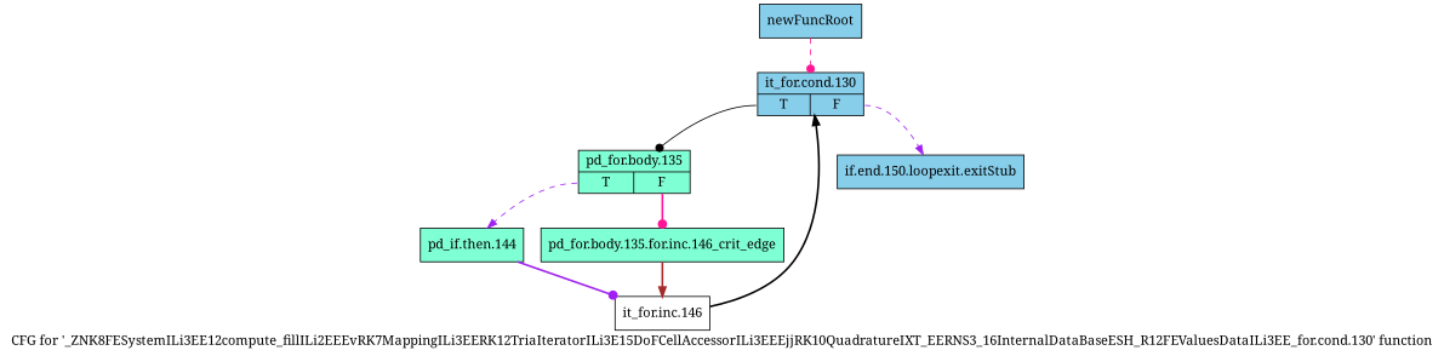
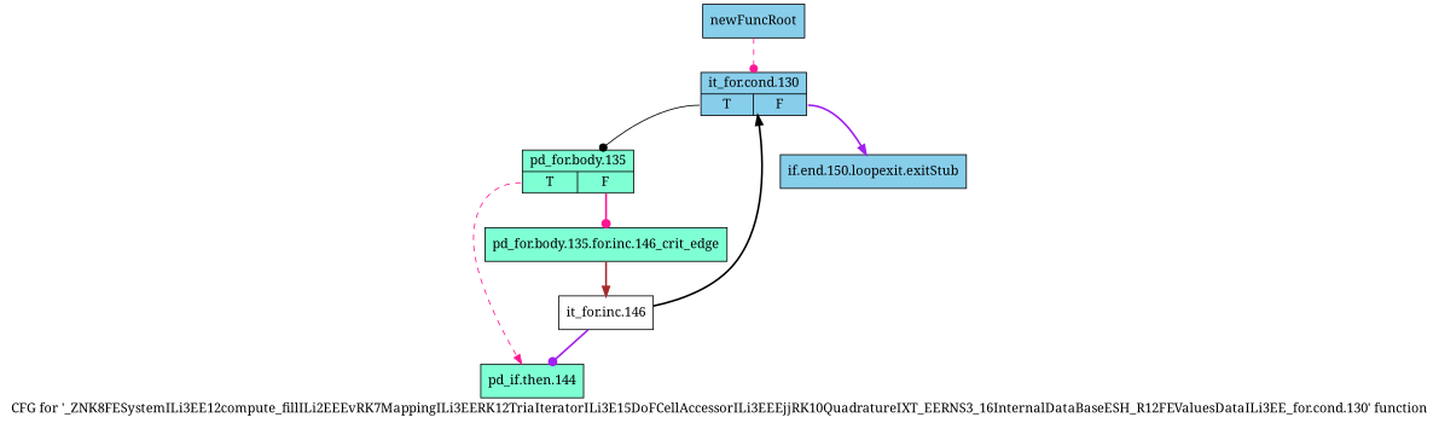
  digraph {
    fontname="Noto Serif"
    label="CFG for '_ZNK8FESystemILi3EE12compute_fillILi2EEEvRK7MappingILi3EERK12TriaIteratorILi3E15DoFCellAccessorILi3EEEjjRK10QuadratureIXT_EERNS3_16InternalDataBaseESH_R12FEValuesDataILi3EE_for.cond.130' function"
    node [fillcolor=skyblue fontname="Noto Serif" shape=record style=filled]
    edge [arrowhead=dot color=deeppink fontname="Noto Serif" style=bold]
    n1 [label="{newFuncRoot}"]
    n2 [label="{it_for.cond.130|{<s0>T|<s1>F}}"]
    n3 [label="{if.end.150.loopexit.exitStub}"]
    n4 [fillcolor=aquamarine label="{pd_for.body.135|{<s0>T|<s1>F}}"]
    n5 [fillcolor=aquamarine label="{pd_if.then.144}"]
    n6 [fillcolor=aquamarine label="{pd_for.body.135.for.inc.146_crit_edge}"]
    n7 [fillcolor=white label="{it_for.inc.146}"]
    n1 -> n2 [style=dashed]
-   n2 -> n3 [arrowhead=normal color=purple style=dashed tailport=s1]
+   n2 -> n3 [arrowhead=normal color=purple tailport=s1]
    n2 -> n4 [color=black style=solid tailport=s0]
-   n4 -> n5 [arrowhead=normal color=purple style=dashed tailport=s0]
+   n4 -> n5 [arrowhead=normal style=dashed tailport=s0]
    n4 -> n6 [tailport=s1]
-   n5 -> n7 [color=purple]
+   n7 -> n5 [color=purple]
    n6 -> n7 [arrowhead=normal color=brown]
    n7 -> n2 [arrowhead=normal color=black]
  }
